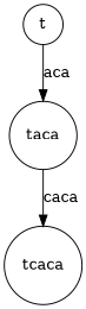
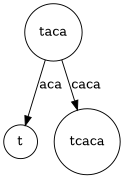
  digraph {
    node [shape=circle]
    t
    taca
    tcaca
-   t -> taca [label=aca]
+   taca -> t [label=aca]
    taca -> tcaca [label=caca]
  }
